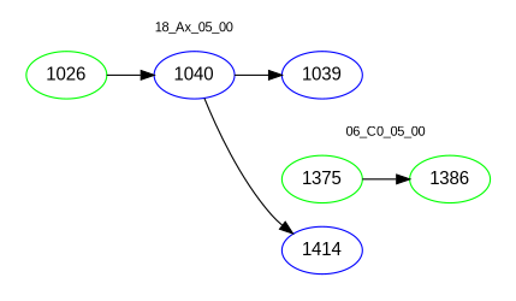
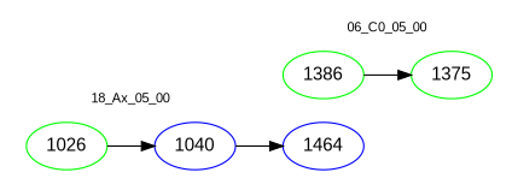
  digraph {
    fontname="Liberation Sans"
    rankdir=LR
    node [color=green fontname="Liberation Sans"]
    edge [color=black fontname="Liberation Sans"]
    n1 [label=1026]
    n2 [color=blue label=1040]
-   n3 [color=blue label=1039]
    n4 [label=1386]
    n5 [label=1375]
-   n6 [color=blue label=1414]
+   n6 [color=blue label=1464]
    subgraph cluster_1 {
      color=white
      fontsize=10
      label="18_Ax_05_00"
      n1
      n2
-     n3
    }
    subgraph cluster_2 {
      color=white
      fontsize=10
      label="06_C0_05_00"
      n4
      n5
      n6
    }
    n1 -> n2
-   n2 -> n3
    n2 -> n6
-   n5 -> n4
+   n4 -> n5
  }
